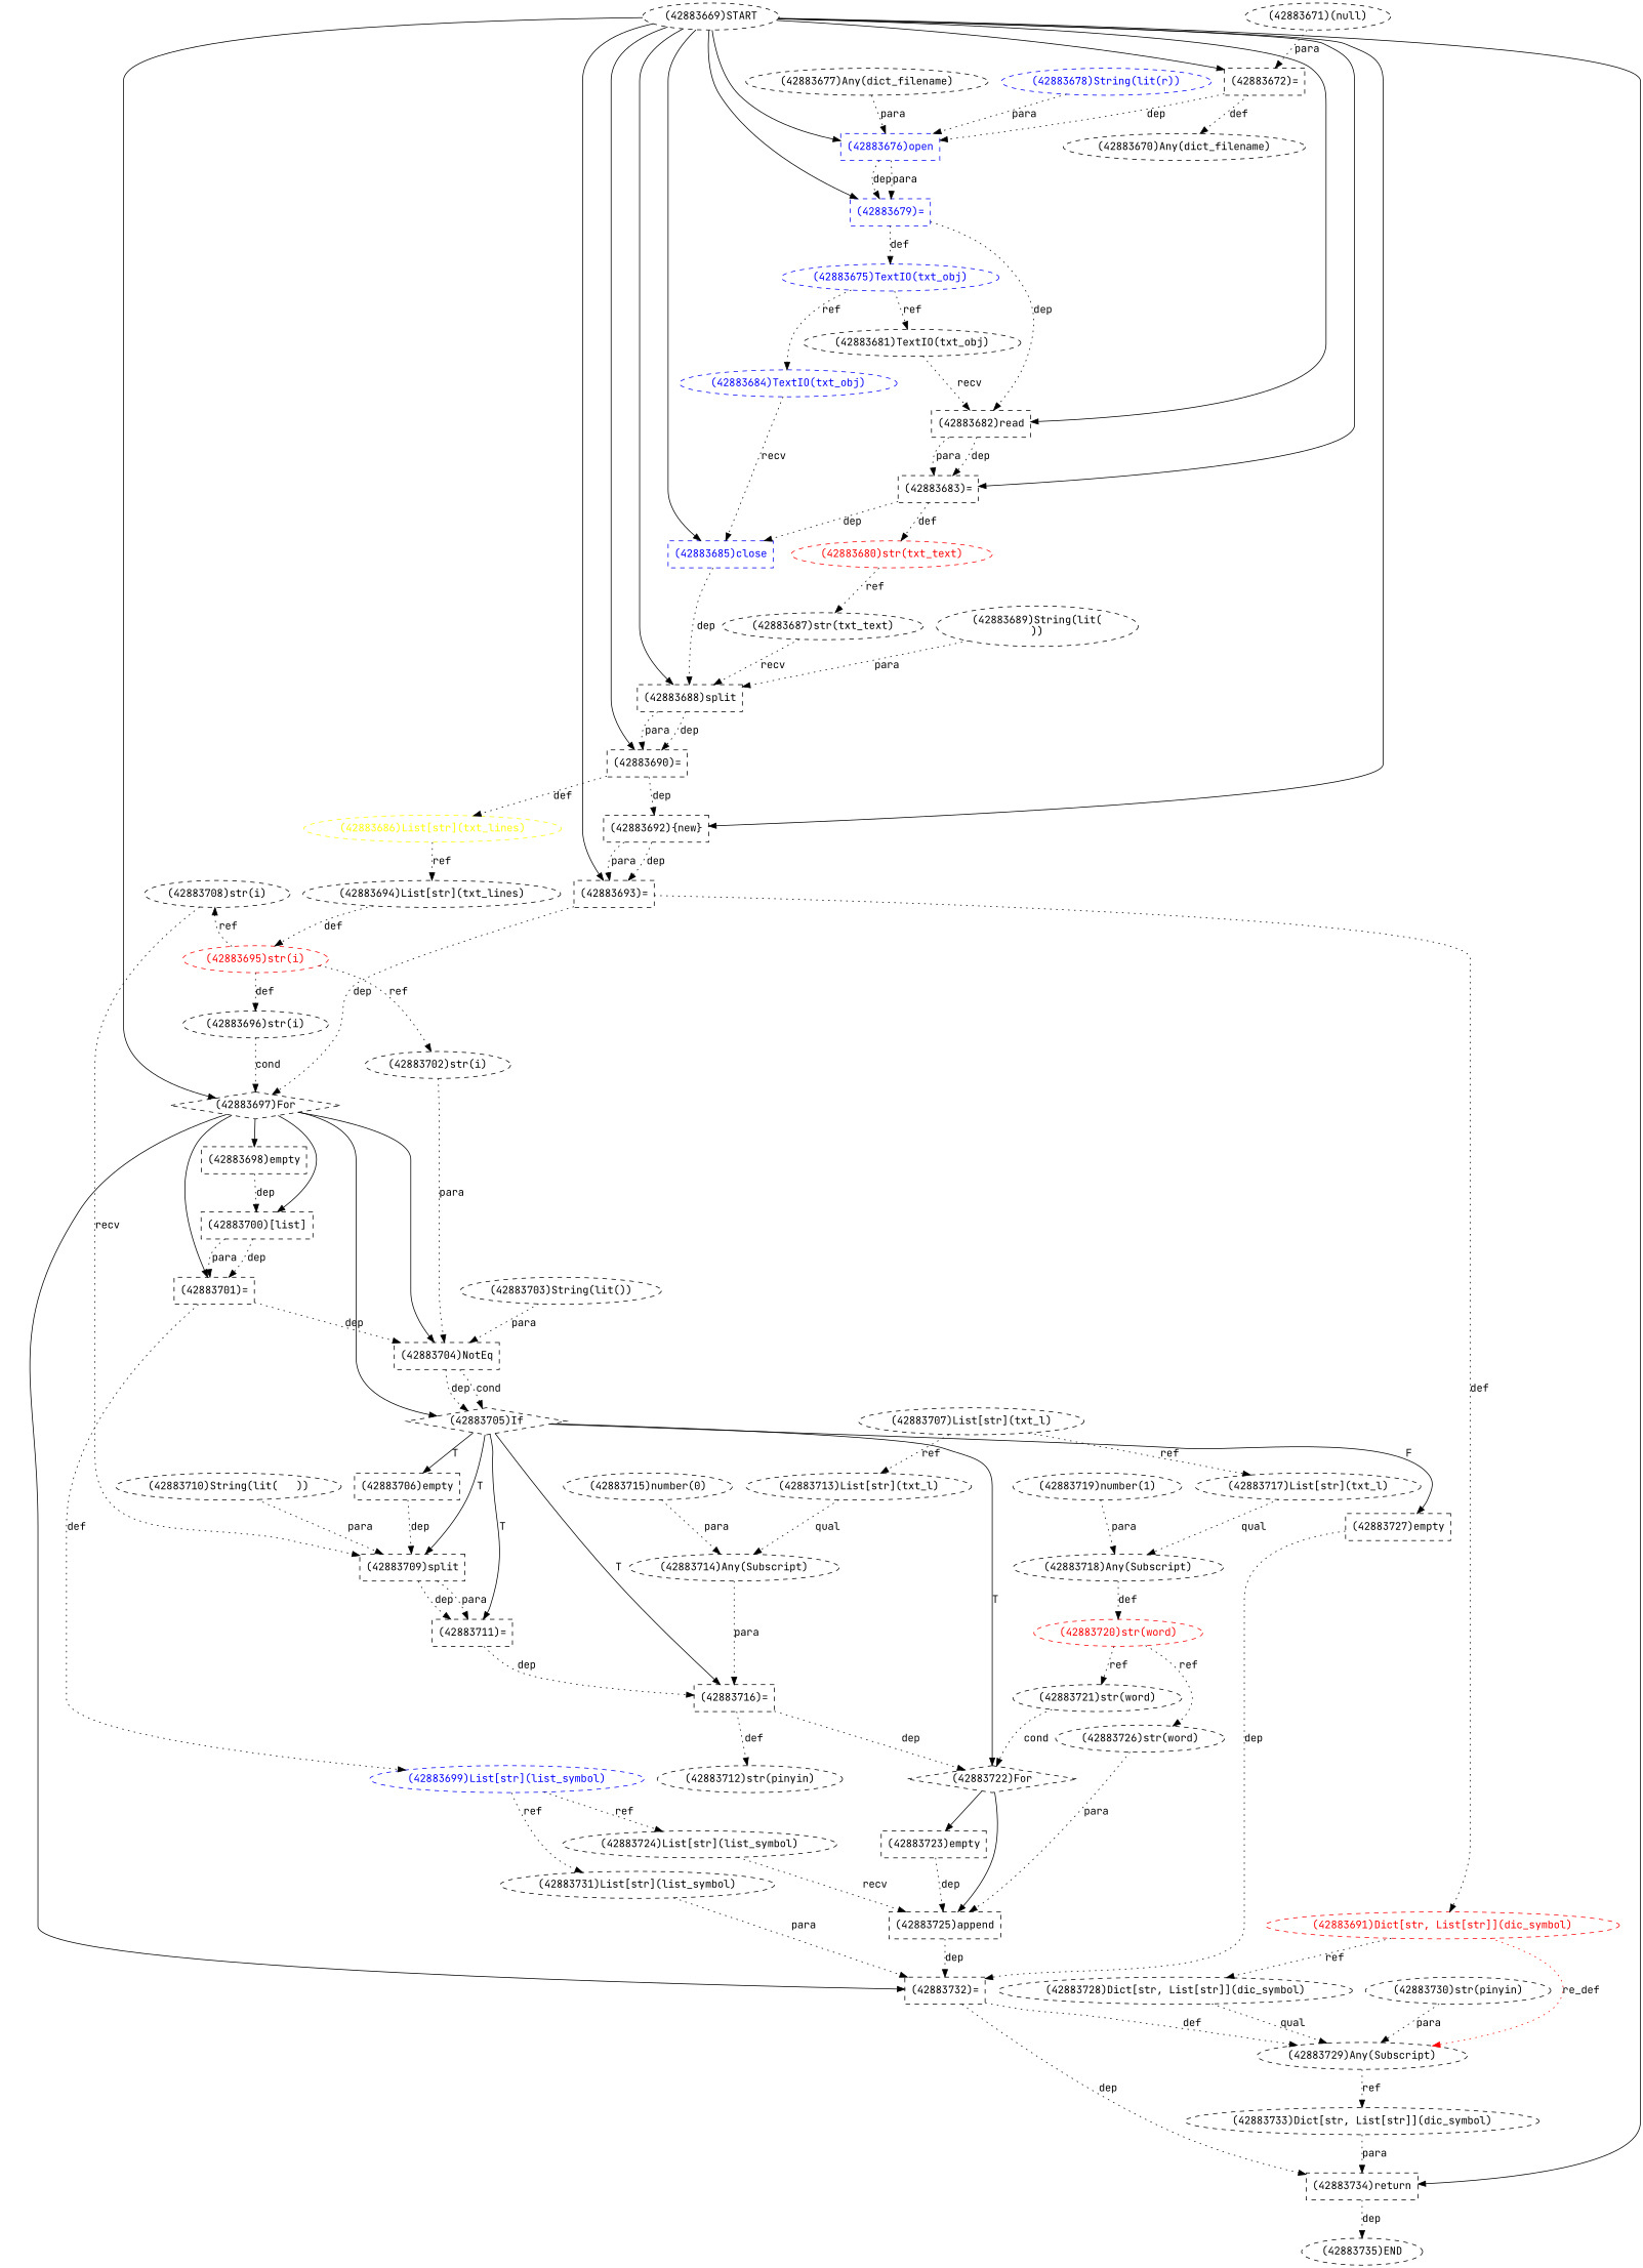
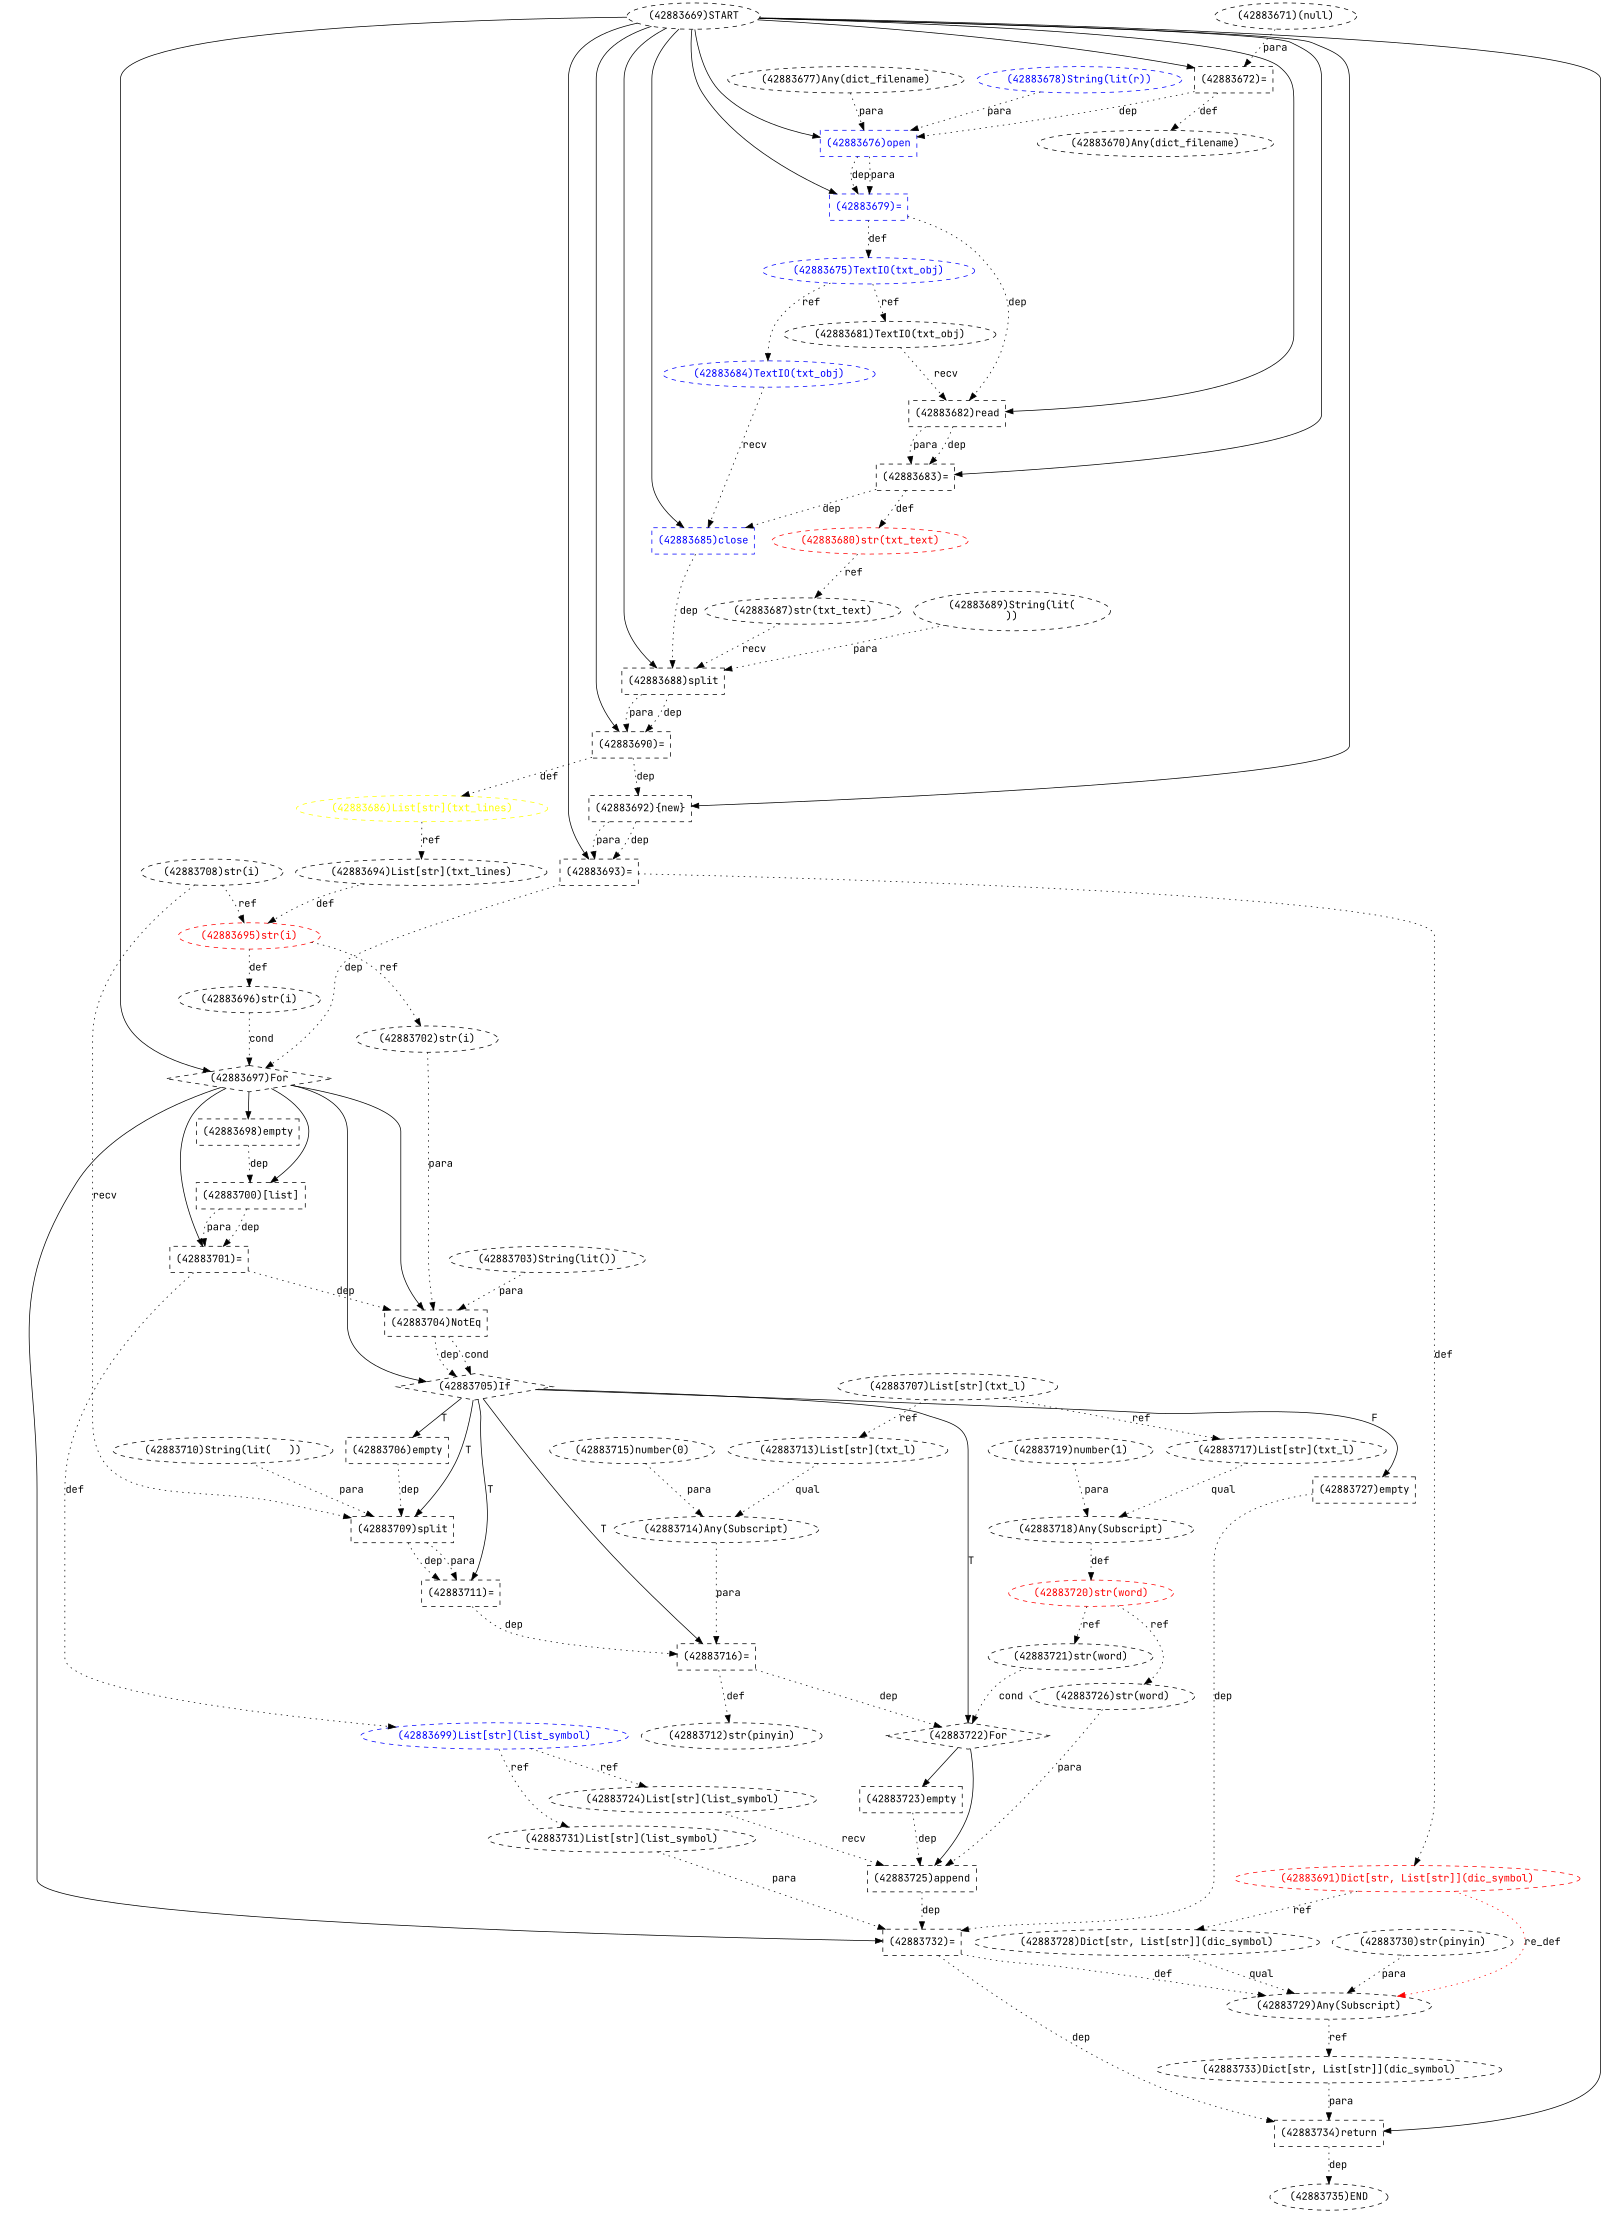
  digraph {
    fontname="JetBrains Mono"
    node [fontname="JetBrains Mono" shape=ellipse style=dashed]
    edge [fontname="JetBrains Mono" style=dotted]
    n1 [label="(42883727)empty" shape=box]
    n2 [label="(42883732)=" shape=box]
    n3 [label="(42883734)return" shape=box]
    n4 [label="(42883729)Any(Subscript)"]
    n5 [label="(42883672)=" shape=box]
    n6 [color=blue fontcolor=blue label="(42883676)open" shape=box]
    n7 [label="(42883670)Any(dict_filename)"]
    n8 [color=blue fontcolor=blue label="(42883679)=" shape=box]
    n9 [label="(42883726)str(word)"]
    n10 [label="(42883725)append" shape=box]
    n11 [label="(42883735)END" shape=""]
    n12 [label="(42883733)Dict[str, List[str]](dic_symbol)"]
    n13 [label="(42883681)TextIO(txt_obj)"]
    n14 [label="(42883682)read" shape=box]
    n15 [label="(42883683)=" shape=box]
    n16 [label="(42883708)str(i)"]
    n17 [label="(42883709)split" shape=box]
    n18 [label="(42883711)=" shape=box]
    n19 [label="(42883710)String(lit(	))"]
    n20 [label="(42883717)List[str](txt_l)"]
    n21 [label="(42883718)Any(Subscript)"]
    n22 [color=red fontcolor=red label="(42883720)str(word)"]
    n23 [label="(42883677)Any(dict_filename)"]
    n24 [color=blue fontcolor=blue label="(42883685)close" shape=box]
    n25 [color=red fontcolor=red label="(42883680)str(txt_text)"]
    n26 [label="(42883723)empty" shape=box]
    n27 [label="(42883703)String(lit())"]
    n28 [label="(42883704)NotEq" shape=box]
    n29 [label="(42883705)If" shape=diamond]
    n30 [label="(42883716)=" shape=box]
    n31 [label="(42883712)str(pinyin)"]
    n32 [label="(42883722)For" shape=diamond]
    n33 [label="(42883721)str(word)"]
    n34 [label="(42883706)empty" shape=box]
    n35 [color=blue fontcolor=blue label="(42883675)TextIO(txt_obj)"]
    n36 [color=blue fontcolor=blue label="(42883684)TextIO(txt_obj)"]
    n37 [label="(42883688)split" shape=box]
    n38 [label="(42883690)=" shape=box]
    n39 [label="(42883692){new}" shape=box]
    n40 [label="(42883693)=" shape=box]
    n41 [label="(42883697)For" shape=diamond]
    n42 [color=red fontcolor=red label="(42883691)Dict[str, List[str]](dic_symbol)"]
    n43 [label="(42883687)str(txt_text)"]
    n44 [label="(42883671)(null)"]
    n45 [color=yellow fontcolor=yellow label="(42883686)List[str](txt_lines)"]
    n46 [label="(42883694)List[str](txt_lines)"]
    n47 [label="(42883715)number(0)"]
    n48 [label="(42883714)Any(Subscript)"]
    n49 [color=red fontcolor=red label="(42883695)str(i)"]
    n50 [label="(42883702)str(i)"]
    n51 [label="(42883696)str(i)"]
    n52 [label="(42883701)=" shape=box]
    n53 [label="(42883700)[list]" shape=box]
    n54 [label="(42883698)empty" shape=box]
    n55 [color=blue fontcolor=blue label="(42883699)List[str](list_symbol)"]
    n56 [label="(42883728)Dict[str, List[str]](dic_symbol)"]
    n57 [label="(42883731)List[str](list_symbol)"]
    n58 [label="(42883724)List[str](list_symbol)"]
    n59 [color=blue fontcolor=blue label="(42883678)String(lit(r))"]
    n60 [label="(42883713)List[str](txt_l)"]
    n61 [color=black fontcolor=black label="(42883707)List[str](txt_l)"]
    n62 [label="(42883719)number(1)"]
    n63 [label="(42883689)String(lit(\n))"]
    n64 [label="(42883730)str(pinyin)"]
    n65 [label="(42883669)START" shape=""]
    n1 -> n2 [label=dep]
    n2 -> n3 [label=dep]
    n2 -> n4 [label=def]
    n3 -> n11 [label=dep]
    n4 -> n12 [label=ref]
    n5 -> n6 [label=dep]
    n5 -> n7 [label=def]
    n6 -> n8 [label=dep]
    n6 -> n8 [label=para]
    n8 -> n14 [label=dep]
    n8 -> n35 [label=def]
    n9 -> n10 [label=para]
    n10 -> n2 [label=dep]
    n12 -> n3 [label=para]
    n13 -> n14 [label=recv]
    n14 -> n15 [label=dep]
    n14 -> n15 [label=para]
    n15 -> n24 [label=dep]
    n15 -> n25 [label=def]
    n16 -> n17 [label=recv]
    n17 -> n18 [label=dep]
    n17 -> n18 [label=para]
    n18 -> n30 [label=dep]
    n19 -> n17 [label=para]
    n20 -> n21 [label=qual]
    n21 -> n22 [label=def]
    n22 -> n9 [label=ref]
    n22 -> n33 [label=ref]
    n23 -> n6 [label=para]
    n24 -> n37 [label=dep]
    n25 -> n43 [label=ref]
    n26 -> n10 [label=dep]
    n27 -> n28 [label=para]
    n28 -> n29 [label=dep]
    n28 -> n29 [label=cond]
    n29 -> n1 [label=F style=""]
    n29 -> n17 [label=T style=""]
    n29 -> n18 [label=T style=""]
    n29 -> n30 [label=T style=""]
    n29 -> n32 [label=T style=""]
    n29 -> n34 [label=T style=""]
    n30 -> n31 [label=def]
    n30 -> n32 [label=dep]
    n32 -> n10 [style=solid]
    n32 -> n26 [style=solid]
    n33 -> n32 [label=cond]
    n34 -> n17 [label=dep]
    n35 -> n13 [label=ref]
    n35 -> n36 [label=ref]
    n36 -> n24 [label=recv]
    n37 -> n38 [label=dep]
    n37 -> n38 [label=para]
    n38 -> n39 [label=dep]
    n38 -> n45 [label=def]
    n39 -> n40 [label=dep]
    n39 -> n40 [label=para]
    n40 -> n41 [label=dep]
    n40 -> n42 [label=def]
    n41 -> n2 [style=solid]
    n41 -> n28 [style=solid]
    n41 -> n29 [style=solid]
    n41 -> n52 [style=solid]
    n41 -> n53 [style=solid]
    n41 -> n54 [style=solid]
    n42 -> n4 [color=red label=re_def]
    n42 -> n56 [label=ref]
    n43 -> n37 [label=recv]
    n44 -> n5 [label=para]
    n45 -> n46 [label=ref]
    n46 -> n49 [label=def]
    n47 -> n48 [label=para]
    n48 -> n30 [label=para]
-   n49 -> n16 [label=ref]
+   n16 -> n49 [label=ref]
    n49 -> n50 [label=ref]
    n49 -> n51 [label=def]
    n50 -> n28 [label=para]
    n51 -> n41 [label=cond]
    n52 -> n28 [label=dep]
    n52 -> n55 [label=def]
    n53 -> n52 [label=dep]
    n53 -> n52 [label=para]
    n54 -> n53 [label=dep]
    n55 -> n57 [label=ref]
    n55 -> n58 [label=ref]
    n56 -> n4 [label=qual]
    n57 -> n2 [label=para]
    n58 -> n10 [label=recv]
    n59 -> n6 [label=para]
    n60 -> n48 [label=qual]
    n61 -> n20 [label=ref]
    n61 -> n60 [label=ref]
    n62 -> n21 [label=para]
    n63 -> n37 [label=para]
    n64 -> n4 [label=para]
    n65 -> n3 [style=solid]
    n65 -> n5 [style=solid]
    n65 -> n6 [style=solid]
    n65 -> n8 [style=solid]
    n65 -> n14 [style=solid]
    n65 -> n15 [style=solid]
    n65 -> n24 [style=solid]
    n65 -> n37 [style=solid]
    n65 -> n38 [style=solid]
    n65 -> n39 [style=solid]
    n65 -> n40 [style=solid]
    n65 -> n41 [style=solid]
  }
